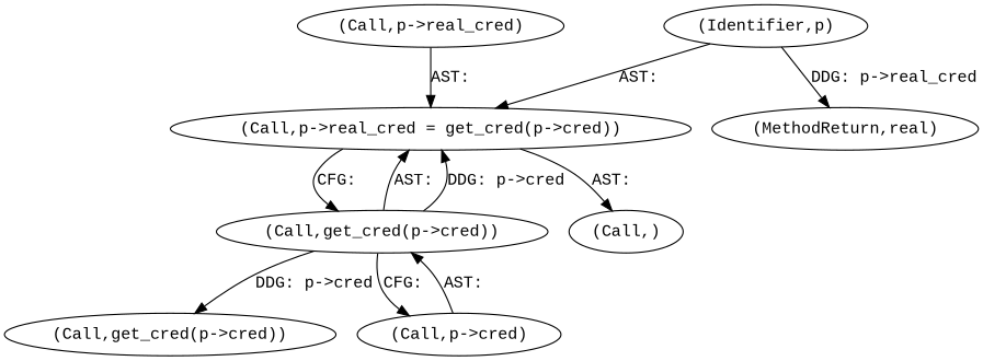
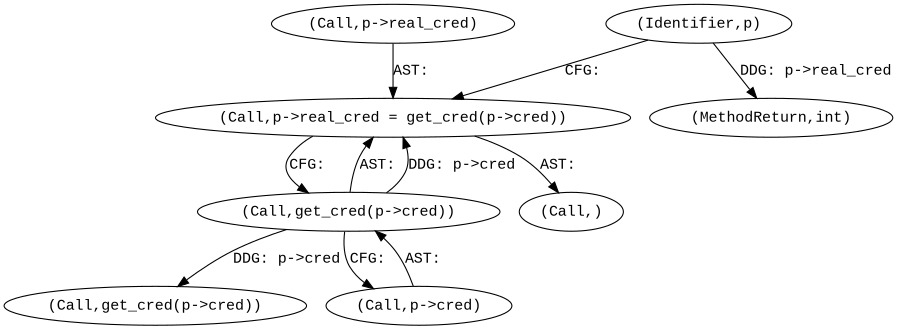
  digraph {
    fontname="Liberation Mono"
    node [fontname="Liberation Mono"]
    edge [fontname="Liberation Mono"]
    n1 [label="(Call,p->real_cred = get_cred(p->cred))"]
    n2 [label="(Call,get_cred(p->cred))"]
    n3 [label="(Call,)"]
    n4 [label="(Call,get_cred(p->cred))"]
    n5 [label="(Call,p->cred)"]
-   n6 [label="(MethodReturn,real)"]
+   n6 [label="(MethodReturn,int)"]
    n7 [label="(Call,p->real_cred)"]
    n8 [label="(Identifier,p)"]
    n1 -> n2 [label="CFG: "]
    n1 -> n3 [label="AST: "]
    n2 -> n1 [label="AST: "]
    n2 -> n1 [label="DDG: p->cred"]
    n2 -> n4 [label="DDG: p->cred"]
    n2 -> n5 [label="CFG: "]
    n5 -> n2 [label="AST: "]
    n7 -> n1 [label="AST: "]
-   n8 -> n1 [label="AST: "]
+   n8 -> n1 [label="CFG: "]
    n8 -> n6 [label="DDG: p->real_cred"]
  }
